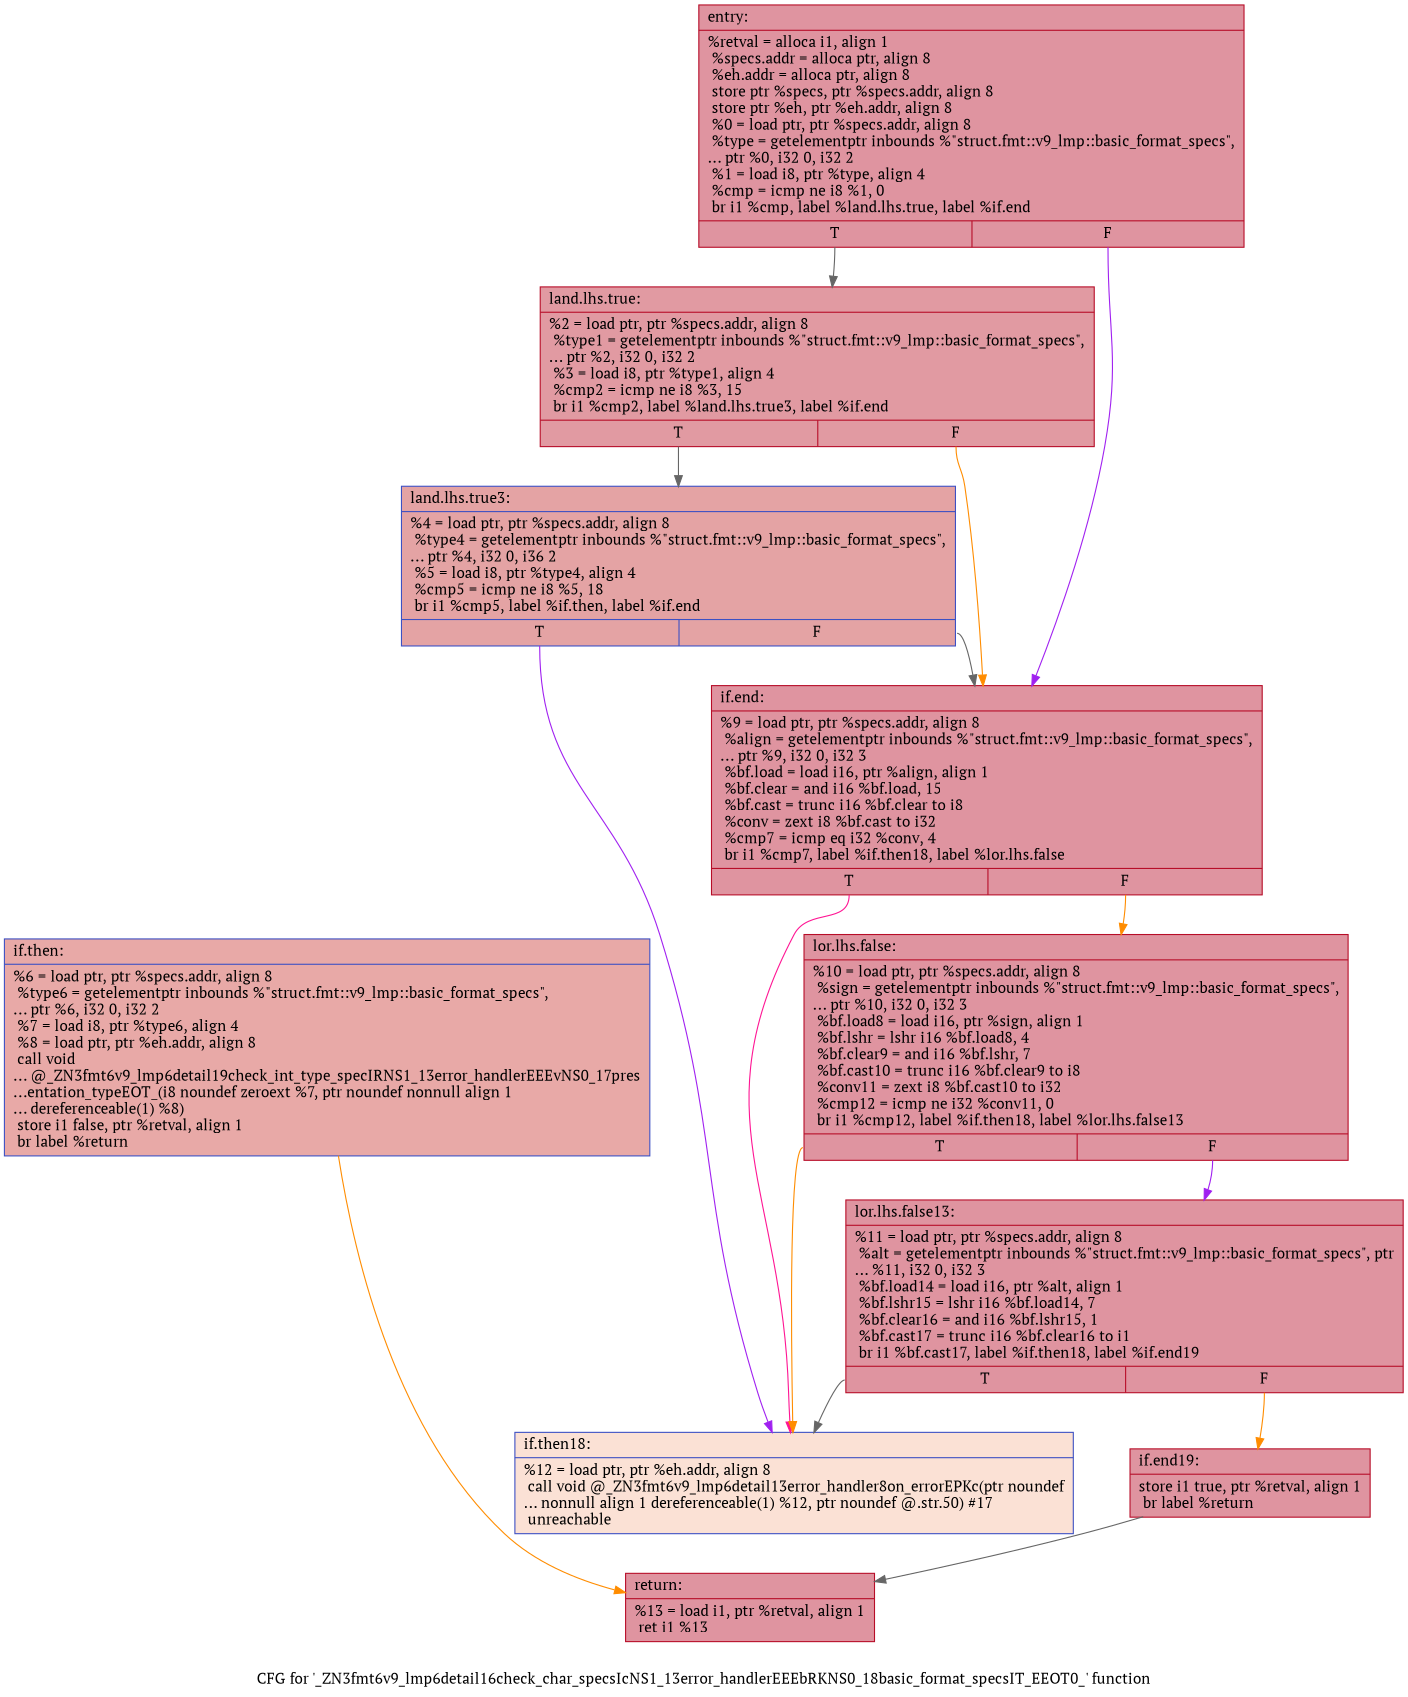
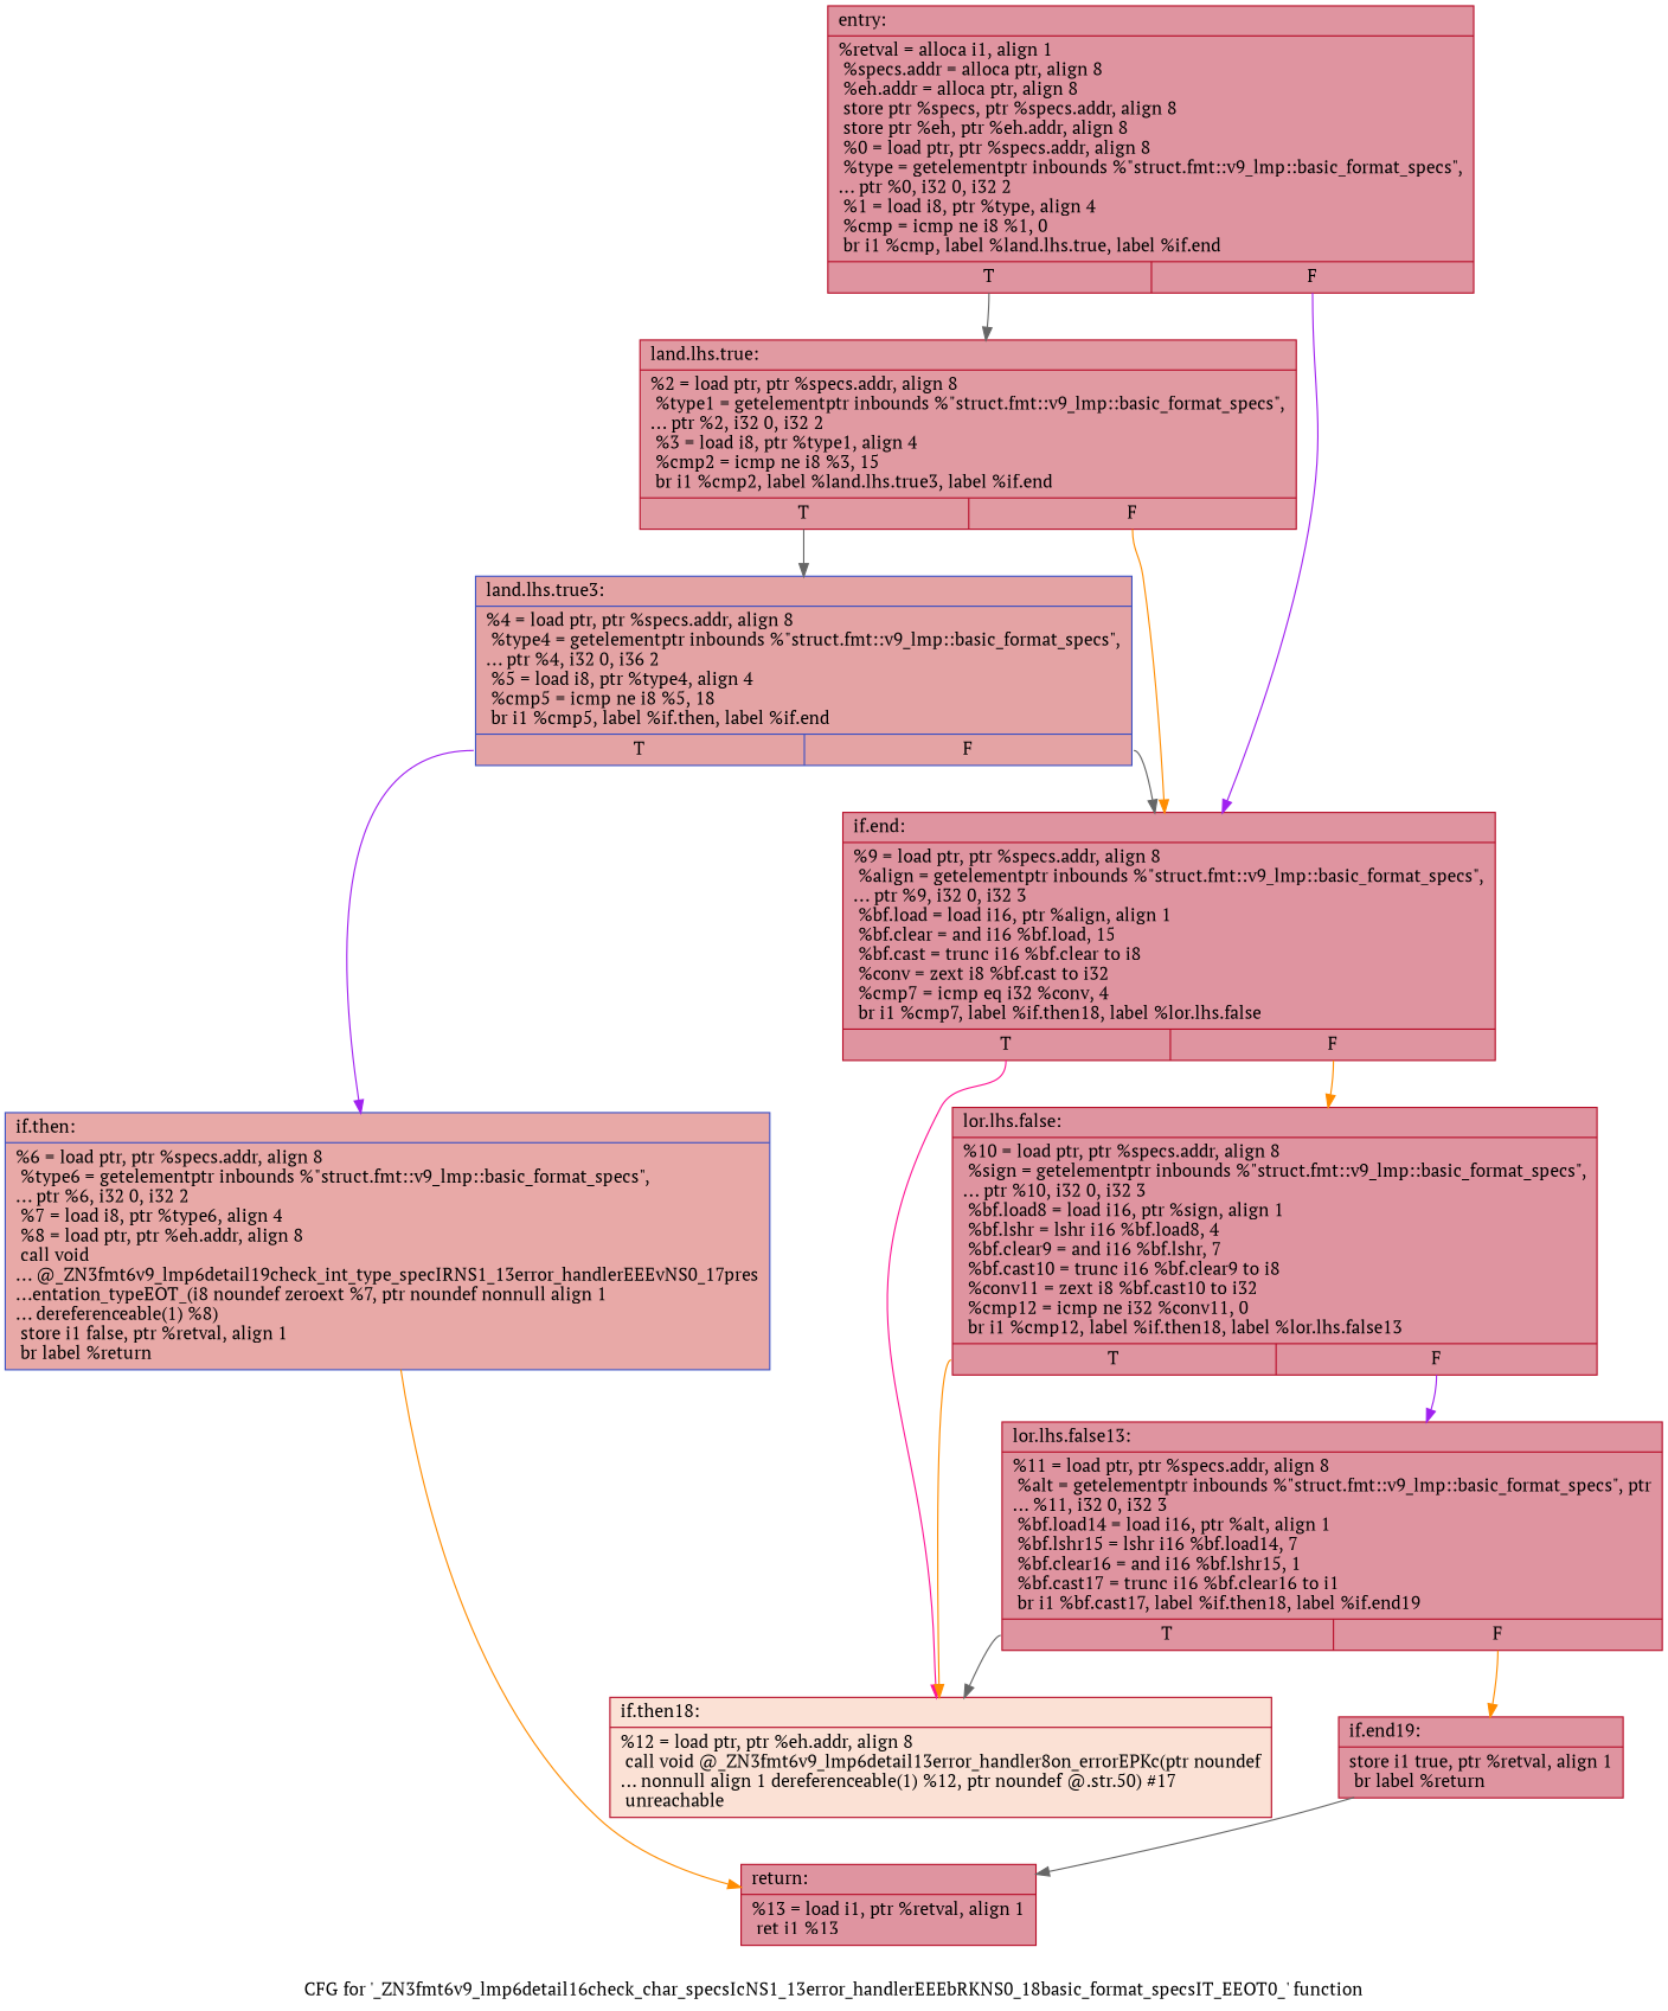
  digraph {
    fontname="PT Serif"
    label="CFG for '_ZN3fmt6v9_lmp6detail16check_char_specsIcNS1_13error_handlerEEEbRKNS0_18basic_format_specsIT_EEOT0_' function"
    node [color="#b70d28ff" fillcolor="#b70d2870" fontname="PT Serif" shape=record style=filled]
    edge [color=gray40 fontname="PT Serif" tailport=s0]
    n1 [label="{entry:\l|  %retval = alloca i1, align 1\l  %specs.addr = alloca ptr, align 8\l  %eh.addr = alloca ptr, align 8\l  store ptr %specs, ptr %specs.addr, align 8\l  store ptr %eh, ptr %eh.addr, align 8\l  %0 = load ptr, ptr %specs.addr, align 8\l  %type = getelementptr inbounds %\"struct.fmt::v9_lmp::basic_format_specs\",\l... ptr %0, i32 0, i32 2\l  %1 = load i8, ptr %type, align 4\l  %cmp = icmp ne i8 %1, 0\l  br i1 %cmp, label %land.lhs.true, label %if.end\l|{<s0>T|<s1>F}}"]
    n2 [fillcolor="#bb1b2c70" label="{land.lhs.true:\l|  %2 = load ptr, ptr %specs.addr, align 8\l  %type1 = getelementptr inbounds %\"struct.fmt::v9_lmp::basic_format_specs\",\l... ptr %2, i32 0, i32 2\l  %3 = load i8, ptr %type1, align 4\l  %cmp2 = icmp ne i8 %3, 15\l  br i1 %cmp2, label %land.lhs.true3, label %if.end\l|{<s0>T|<s1>F}}"]
    n3 [label="{if.end:\l|  %9 = load ptr, ptr %specs.addr, align 8\l  %align = getelementptr inbounds %\"struct.fmt::v9_lmp::basic_format_specs\",\l... ptr %9, i32 0, i32 3\l  %bf.load = load i16, ptr %align, align 1\l  %bf.clear = and i16 %bf.load, 15\l  %bf.cast = trunc i16 %bf.clear to i8\l  %conv = zext i8 %bf.cast to i32\l  %cmp7 = icmp eq i32 %conv, 4\l  br i1 %cmp7, label %if.then18, label %lor.lhs.false\l|{<s0>T|<s1>F}}"]
    n4 [color="#3d50c3ff" fillcolor="#c32e3170" label="{land.lhs.true3:\l|  %4 = load ptr, ptr %specs.addr, align 8\l  %type4 = getelementptr inbounds %\"struct.fmt::v9_lmp::basic_format_specs\",\l... ptr %4, i32 0, i36 2\l  %5 = load i8, ptr %type4, align 4\l  %cmp5 = icmp ne i8 %5, 18\l  br i1 %cmp5, label %if.then, label %if.end\l|{<s0>T|<s1>F}}"]
-   n5 [color="#3d50c3ff" fillcolor="#f7bca170" label="{if.then18:\l|  %12 = load ptr, ptr %eh.addr, align 8\l  call void @_ZN3fmt6v9_lmp6detail13error_handler8on_errorEPKc(ptr noundef\l... nonnull align 1 dereferenceable(1) %12, ptr noundef @.str.50) #17\l  unreachable\l}"]
+   n5 [fillcolor="#f7bca170" label="{if.then18:\l|  %12 = load ptr, ptr %eh.addr, align 8\l  call void @_ZN3fmt6v9_lmp6detail13error_handler8on_errorEPKc(ptr noundef\l... nonnull align 1 dereferenceable(1) %12, ptr noundef @.str.50) #17\l  unreachable\l}"]
    n6 [label="{lor.lhs.false:\l|  %10 = load ptr, ptr %specs.addr, align 8\l  %sign = getelementptr inbounds %\"struct.fmt::v9_lmp::basic_format_specs\",\l... ptr %10, i32 0, i32 3\l  %bf.load8 = load i16, ptr %sign, align 1\l  %bf.lshr = lshr i16 %bf.load8, 4\l  %bf.clear9 = and i16 %bf.lshr, 7\l  %bf.cast10 = trunc i16 %bf.clear9 to i8\l  %conv11 = zext i8 %bf.cast10 to i32\l  %cmp12 = icmp ne i32 %conv11, 0\l  br i1 %cmp12, label %if.then18, label %lor.lhs.false13\l|{<s0>T|<s1>F}}"]
    n7 [color="#3d50c3ff" fillcolor="#ca3b3770" label="{if.then:\l|  %6 = load ptr, ptr %specs.addr, align 8\l  %type6 = getelementptr inbounds %\"struct.fmt::v9_lmp::basic_format_specs\",\l... ptr %6, i32 0, i32 2\l  %7 = load i8, ptr %type6, align 4\l  %8 = load ptr, ptr %eh.addr, align 8\l  call void\l... @_ZN3fmt6v9_lmp6detail19check_int_type_specIRNS1_13error_handlerEEEvNS0_17pres\l...entation_typeEOT_(i8 noundef zeroext %7, ptr noundef nonnull align 1\l... dereferenceable(1) %8)\l  store i1 false, ptr %retval, align 1\l  br label %return\l}"]
    n8 [label="{lor.lhs.false13:\l|  %11 = load ptr, ptr %specs.addr, align 8\l  %alt = getelementptr inbounds %\"struct.fmt::v9_lmp::basic_format_specs\", ptr\l... %11, i32 0, i32 3\l  %bf.load14 = load i16, ptr %alt, align 1\l  %bf.lshr15 = lshr i16 %bf.load14, 7\l  %bf.clear16 = and i16 %bf.lshr15, 1\l  %bf.cast17 = trunc i16 %bf.clear16 to i1\l  br i1 %bf.cast17, label %if.then18, label %if.end19\l|{<s0>T|<s1>F}}"]
    n9 [label="{return:\l|  %13 = load i1, ptr %retval, align 1\l  ret i1 %13\l}"]
    n10 [label="{if.end19:\l|  store i1 true, ptr %retval, align 1\l  br label %return\l}"]
    n1 -> n2
    n1 -> n3 [color=purple tailport=s1]
    n2 -> n3 [color=darkorange tailport=s1]
    n2 -> n4
    n3 -> n5 [color=deeppink]
    n3 -> n6 [color=darkorange tailport=s1]
    n4 -> n3 [tailport=s1]
-   n4 -> n5 [color=purple]
+   n4 -> n7 [color=purple]
    n6 -> n5 [color=darkorange]
    n6 -> n8 [color=purple tailport=s1]
    n7 -> n9 [color=darkorange]
    n8 -> n5
    n8 -> n10 [color=darkorange tailport=s1]
    n10 -> n9
  }
